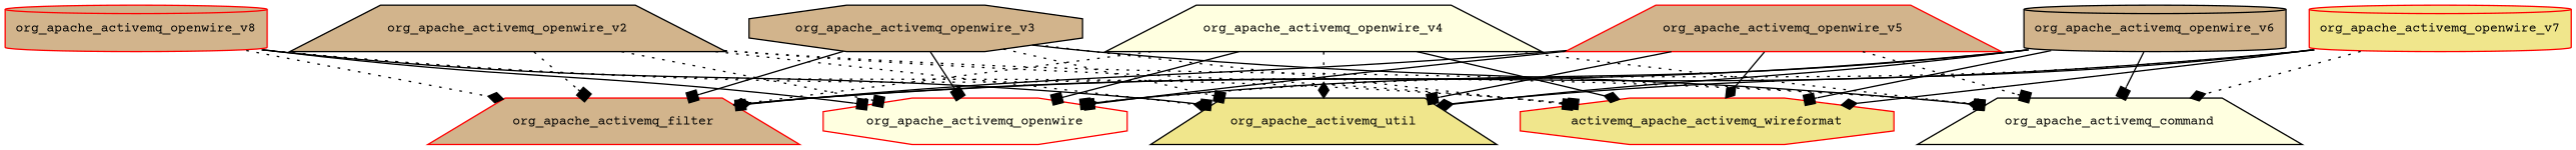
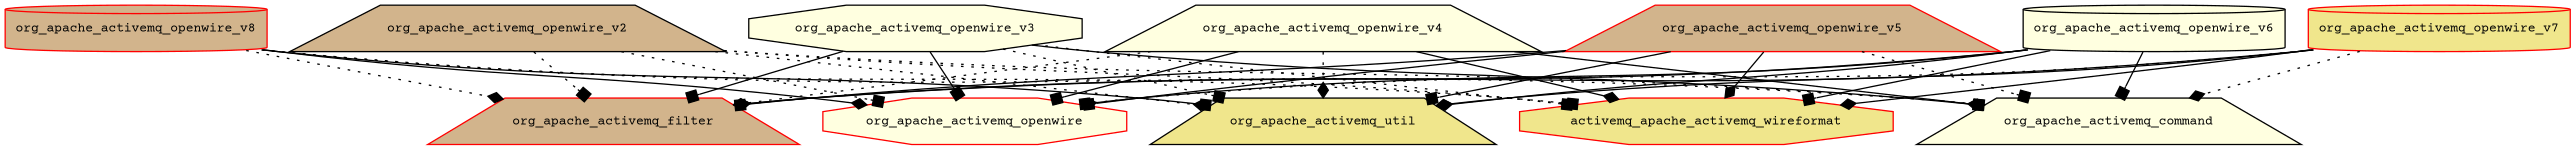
  digraph {
    fontname="Courier Prime"
    node [color=black fillcolor=tan fontname="Courier Prime" fontsize=10.0 shape=trapezium style=filled]
    edge [arrowhead=box fontname="Courier Prime" style=solid]
    org_apache_activemq_command [fillcolor=lightyellow]
    org_apache_activemq_openwire_v2
    org_apache_activemq_filter [color=red]
    org_apache_activemq_openwire [color=red fillcolor=lightyellow shape=octagon]
    org_apache_activemq_util [fillcolor=khaki]
    n6 [color=red fillcolor=khaki label=activemq_apache_activemq_wireformat shape=octagon]
-   org_apache_activemq_openwire_v3 [shape=octagon]
+   org_apache_activemq_openwire_v3 [fillcolor=lightyellow shape=octagon]
    org_apache_activemq_openwire_v4 [fillcolor=lightyellow]
    org_apache_activemq_openwire_v5 [color=red]
-   org_apache_activemq_openwire_v6 [shape=cylinder]
+   org_apache_activemq_openwire_v6 [fillcolor=lightyellow shape=cylinder]
    org_apache_activemq_openwire_v7 [color=red fillcolor=khaki shape=cylinder]
    org_apache_activemq_openwire_v8 [color=red shape=cylinder]
    org_apache_activemq_openwire_v2 -> org_apache_activemq_command [style=dotted]
    org_apache_activemq_openwire_v2 -> org_apache_activemq_filter [style=dotted]
    org_apache_activemq_openwire_v2 -> org_apache_activemq_openwire [style=dotted]
    org_apache_activemq_openwire_v2 -> org_apache_activemq_util [arrowhead=diamond style=dotted]
    org_apache_activemq_openwire_v2 -> n6 [arrowhead=diamond style=dotted]
    org_apache_activemq_openwire_v3 -> org_apache_activemq_command
    org_apache_activemq_openwire_v3 -> org_apache_activemq_filter
    org_apache_activemq_openwire_v3 -> org_apache_activemq_openwire
    org_apache_activemq_openwire_v3 -> org_apache_activemq_util [style=dotted]
    org_apache_activemq_openwire_v3 -> n6 [style=dotted]
-   org_apache_activemq_openwire_v4 -> org_apache_activemq_command [arrowhead=diamond style=dotted]
+   org_apache_activemq_openwire_v4 -> org_apache_activemq_command [arrowhead=diamond]
    org_apache_activemq_openwire_v4 -> org_apache_activemq_filter [arrowhead=diamond style=dotted]
    org_apache_activemq_openwire_v4 -> org_apache_activemq_openwire
    org_apache_activemq_openwire_v4 -> org_apache_activemq_util [arrowhead=diamond style=dotted]
    org_apache_activemq_openwire_v4 -> n6 [arrowhead=diamond]
    org_apache_activemq_openwire_v5 -> org_apache_activemq_command [style=dotted]
    org_apache_activemq_openwire_v5 -> org_apache_activemq_filter
    org_apache_activemq_openwire_v5 -> org_apache_activemq_openwire
    org_apache_activemq_openwire_v5 -> org_apache_activemq_util
    org_apache_activemq_openwire_v5 -> n6 [arrowhead=diamond]
    org_apache_activemq_openwire_v6 -> org_apache_activemq_command
    org_apache_activemq_openwire_v6 -> org_apache_activemq_filter [arrowhead=diamond]
    org_apache_activemq_openwire_v6 -> org_apache_activemq_openwire [arrowhead=diamond]
    org_apache_activemq_openwire_v6 -> org_apache_activemq_util [arrowhead=diamond]
    org_apache_activemq_openwire_v6 -> n6
    org_apache_activemq_openwire_v7 -> org_apache_activemq_command [arrowhead=diamond style=dotted]
    org_apache_activemq_openwire_v7 -> org_apache_activemq_filter [arrowhead=diamond]
    org_apache_activemq_openwire_v7 -> org_apache_activemq_openwire [style=dotted]
    org_apache_activemq_openwire_v7 -> org_apache_activemq_util [arrowhead=diamond]
    org_apache_activemq_openwire_v7 -> n6 [arrowhead=diamond]
    org_apache_activemq_openwire_v8 -> org_apache_activemq_command [arrowhead=diamond style=dotted]
    org_apache_activemq_openwire_v8 -> org_apache_activemq_filter [arrowhead=diamond style=dotted]
-   org_apache_activemq_openwire_v8 -> org_apache_activemq_openwire
+   org_apache_activemq_openwire_v8 -> org_apache_activemq_openwire [arrowhead=diamond]
    org_apache_activemq_openwire_v8 -> org_apache_activemq_util
    org_apache_activemq_openwire_v8 -> n6 [style=dotted]
  }
